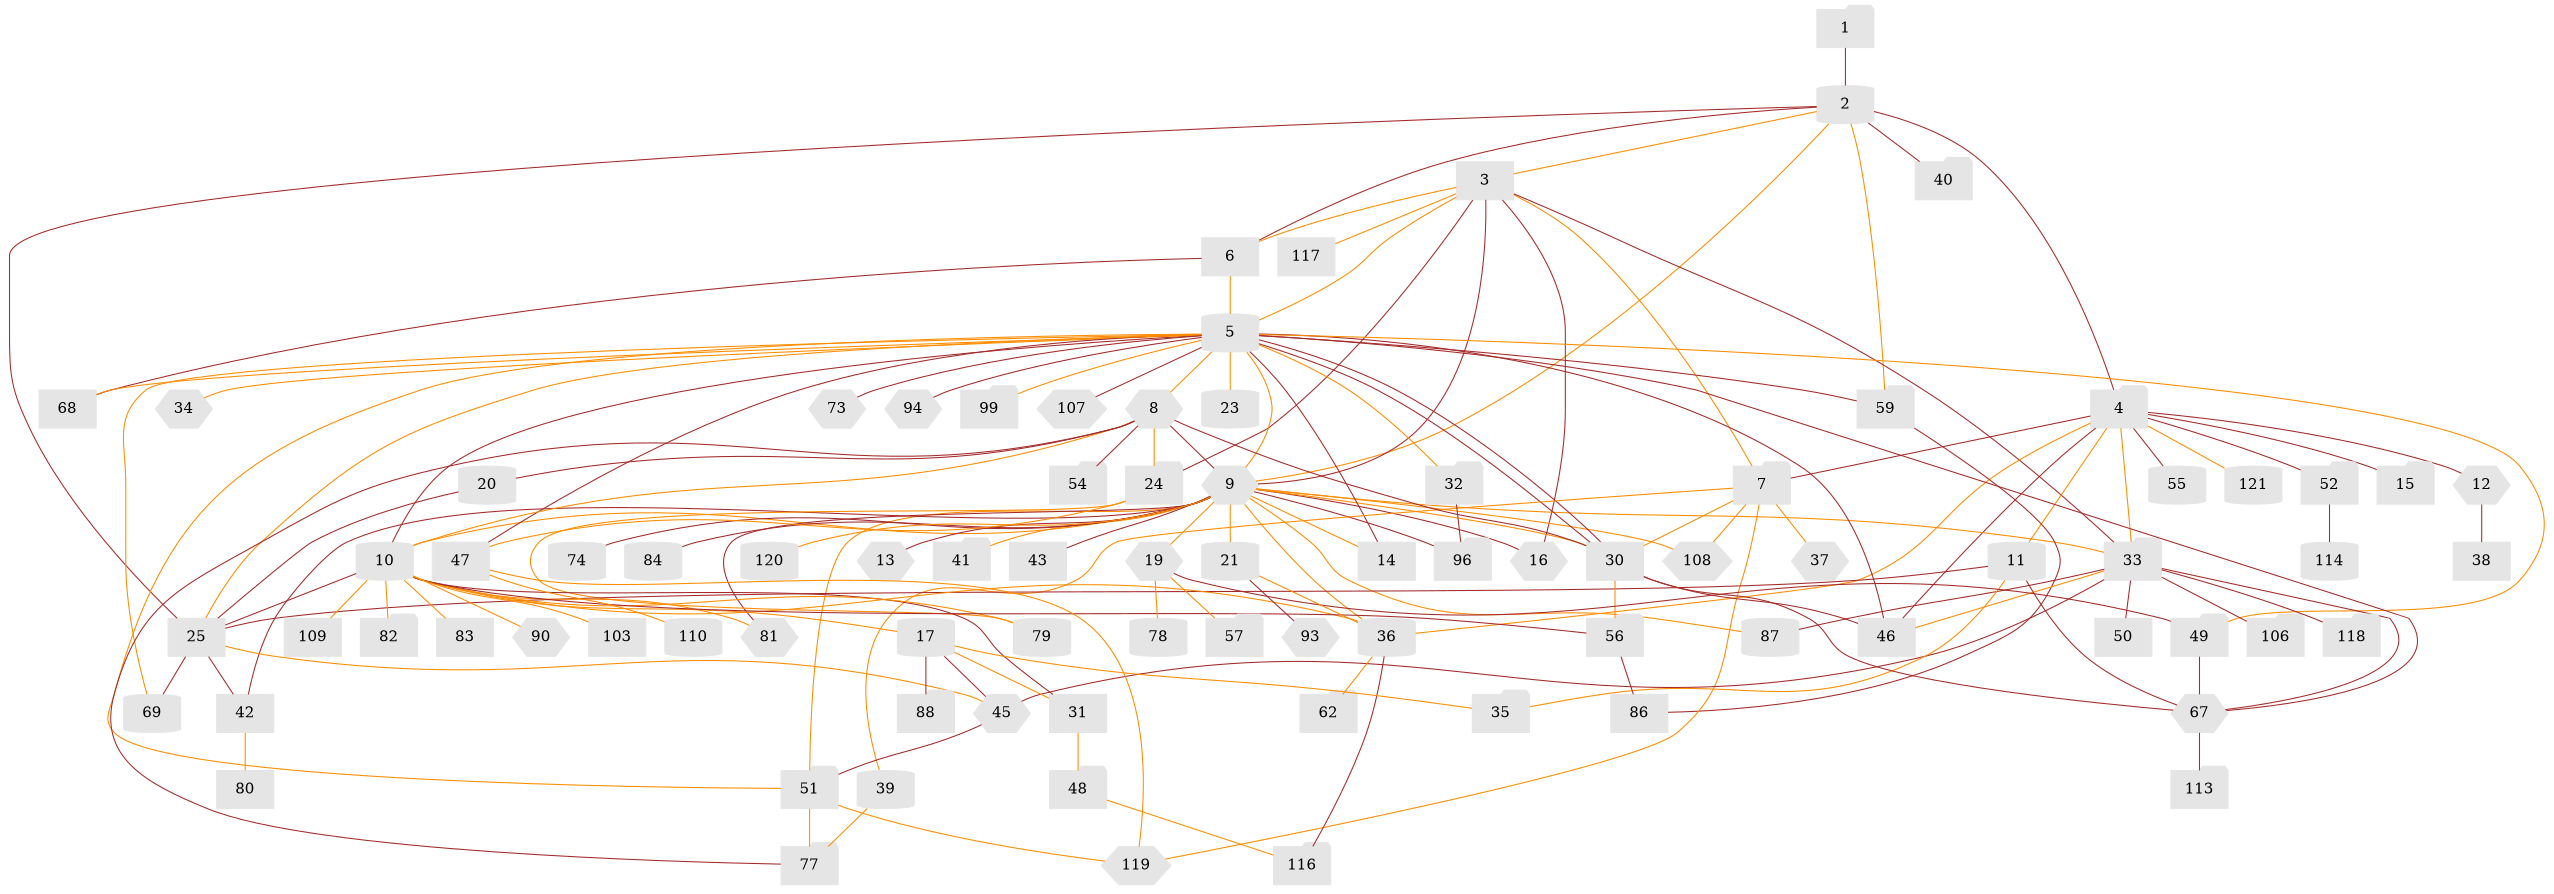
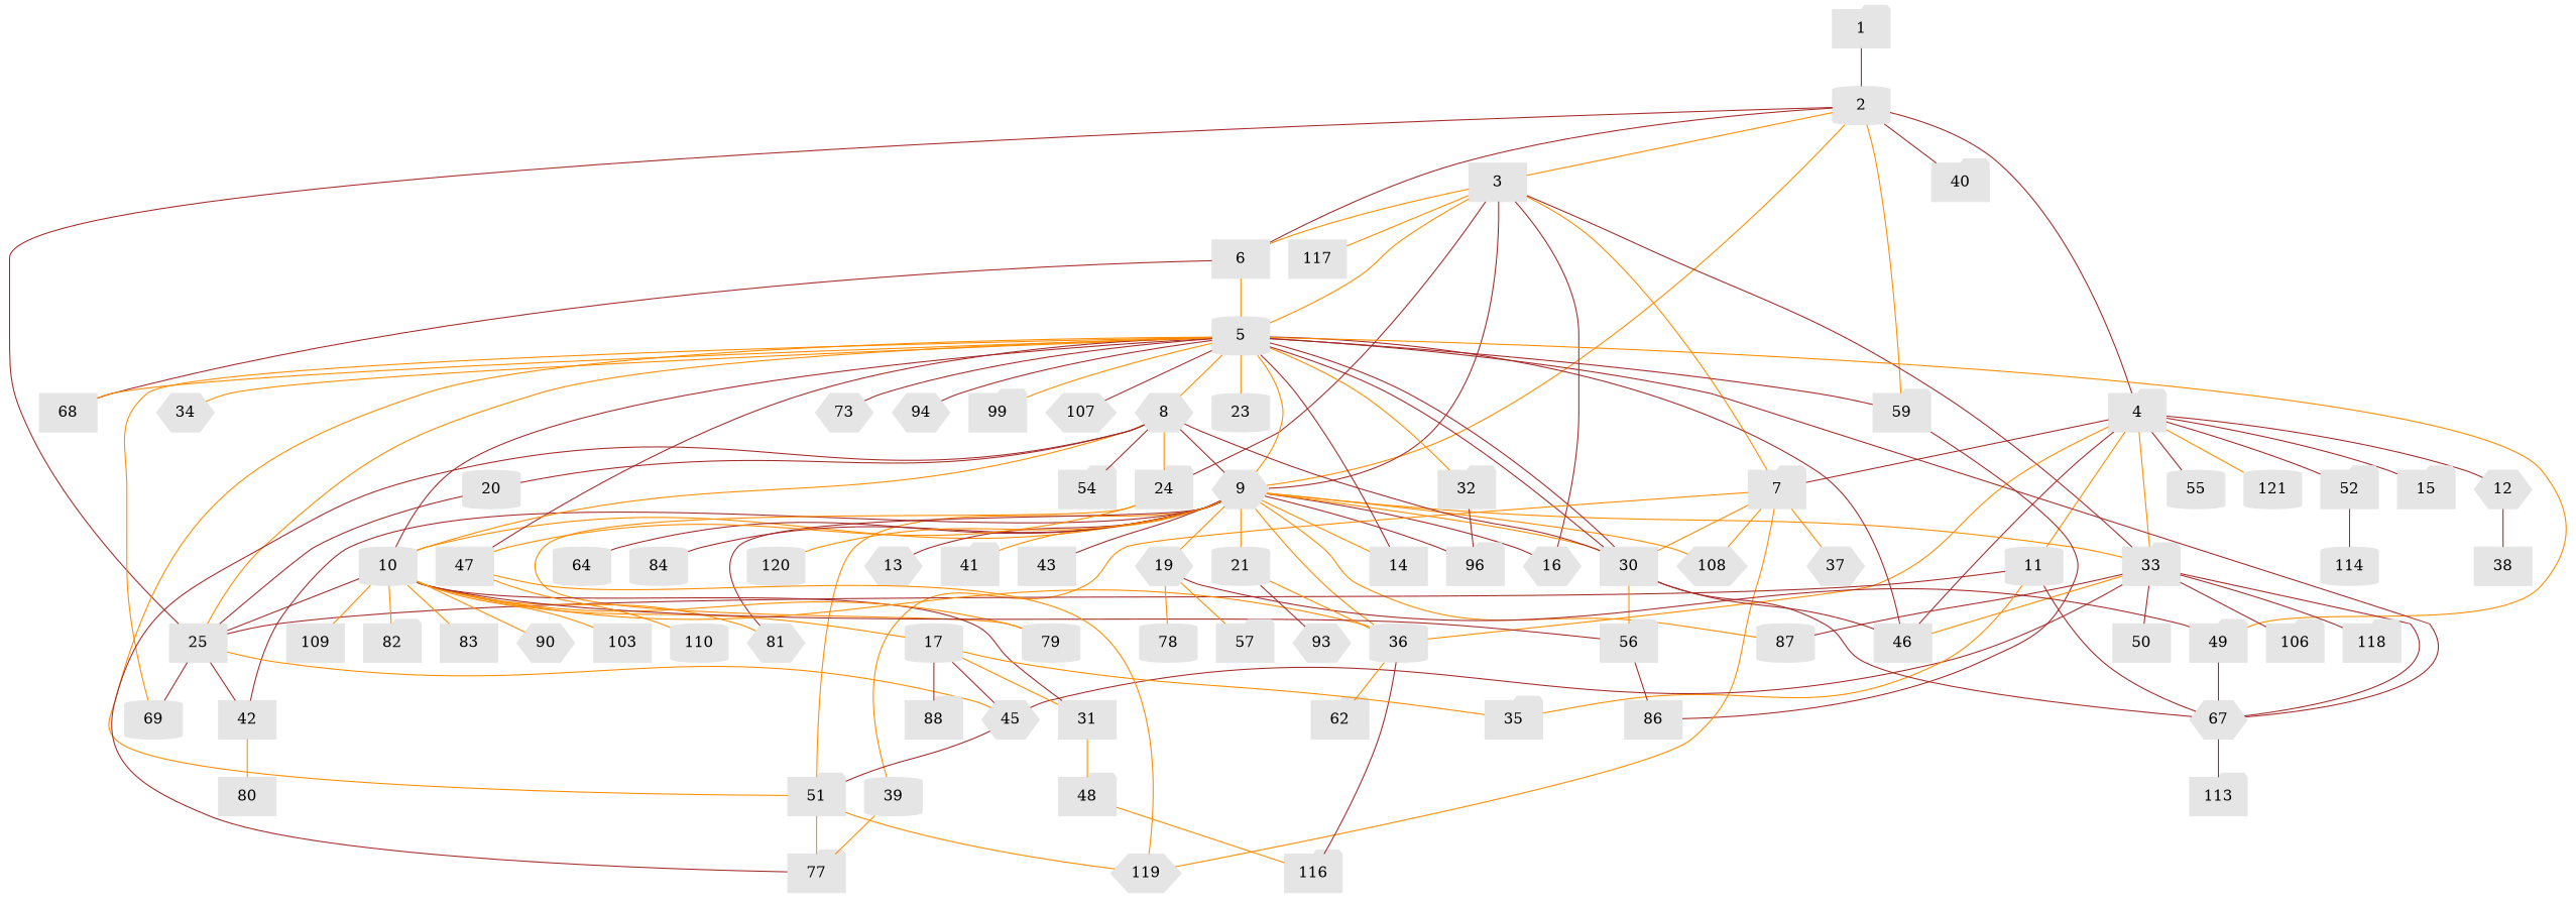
  graph {
    node [color=gray90 shape=folder style=filled]
    edge [color=darkorange]
    2 [shape=cylinder super="+29"]
    3 [shape=box super="+27"]
    4 [super="+26"]
    6 [shape=box super="+18"]
    9 [shape=hexagon super="+85"]
    25 [shape=box]
    40
    59 [super="+63"]
    1
    5 [shape=cylinder super="+71"]
    7 [super="+61"]
    16 [shape=hexagon super="+53"]
    24 [super="+44"]
    33 [super="+66"]
    117 [shape=box]
    11 [shape=cylinder super="+65"]
    12 [shape=hexagon]
    15 [super="+72"]
    36 [shape=cylinder]
    46 [shape=box]
    52
    55 [shape=cylinder super="+98"]
    121 [shape=cylinder]
    8 [shape=hexagon super="+122"]
    10 [shape=cylinder super="+60"]
    14 [shape=box]
    23 [shape=cylinder]
    30 [shape=box super="+112"]
    32
    34 [shape=hexagon]
    47 [shape=box super="+105"]
    49 [super="+70"]
    51 [super="+75"]
    67 [shape=hexagon super="+76"]
    68 [shape=box super="+115"]
    69 [shape=cylinder super="+91"]
    73 [shape=hexagon]
    94 [shape=hexagon]
    99
    107 [shape=hexagon]
    108 [shape=hexagon]
    13 [shape=hexagon]
    19 [shape=hexagon super="+28"]
    21 [shape=cylinder super="+92"]
    41
    42 [shape=box super="+64"]
    43 [shape=box]
-   74 [shape=cylinder]
+   74 [shape=cylinder label=64]
    81 [shape=hexagon]
    84 [shape=cylinder super="+104"]
    87 [shape=cylinder]
    96 [super="+100"]
    120 [shape=cylinder]
    17 [shape=cylinder super="+111"]
    31 [shape=box super="+101"]
    35 [super="+58"]
    45 [shape=hexagon super="+97"]
    88
    86 [shape=box super="+89"]
    37 [shape=hexagon]
    39 [shape=cylinder]
    119 [shape=hexagon]
    79 [shape=cylinder super="+123"]
    50 [shape=box]
    106
    118
    38 [shape=box]
    62
    116
    114 [shape=cylinder]
    20 [shape=cylinder super="+22"]
    54
    77 [super="+95"]
    56
    82
    83 [shape=box]
    90 [shape=hexagon]
    103 [shape=box]
    109 [shape=box]
    110 [shape=cylinder]
    113
    57
    78 [shape=cylinder]
    93 [shape=hexagon]
    80 [shape=box]
    48 [super="+102"]
    2 -- 3
    2 -- 4 [color=brown]
    2 -- 6 [color=brown]
    2 -- 9
    2 -- 25 [color=brown]
    2 -- 40 [color=brown]
    2 -- 59
    3 -- 6
    3 -- 9 [color=brown]
    3 -- 5
    3 -- 7
    3 -- 16 [color=brown]
    3 -- 24 [color=brown]
    3 -- 33 [color=brown]
    3 -- 117
    4 -- 7 [color=brown]
    4 -- 33
    4 -- 11
    4 -- 12 [color=brown]
    4 -- 15 [color=brown]
    4 -- 36
    4 -- 46 [color=brown]
    4 -- 52 [color=brown]
    4 -- 55 [color=brown]
    4 -- 121
    6 -- 5
    6 -- 68 [color=brown]
    9 -- 16 [color=brown]
    9 -- 33
    9 -- 36
    9 -- 10
    9 -- 14
    9 -- 30
    9 -- 51
    9 -- 108
    9 -- 13 [color=brown]
    9 -- 19
    9 -- 21
    9 -- 41
    9 -- 42 [color=brown]
    9 -- 43 [color=brown]
    9 -- 74 [color=brown]
    9 -- 81 [color=brown]
    9 -- 84 [color=brown]
    9 -- 87
    9 -- 96 [color=brown]
    9 -- 120
    25 -- 69 [color=brown]
    25 -- 42 [color=brown]
    25 -- 45
    59 -- 86 [color=brown]
    1 -- 2 [color=brown]
    5 -- 9
    5 -- 25
    5 -- 59 [color=brown weight=2]
    5 -- 46 [color=brown]
    5 -- 8
    5 -- 10 [color=brown]
    5 -- 14 [color=brown]
    5 -- 23
    5 -- 30 [color=brown]
    5 -- 30 [color=brown]
    5 -- 32
    5 -- 34
    5 -- 47 [color=brown]
    5 -- 49
    5 -- 51
    5 -- 67 [color=brown]
    5 -- 68
    5 -- 69
    5 -- 73 [color=brown]
    5 -- 94 [color=brown]
    5 -- 99
    5 -- 107 [color=brown]
    7 -- 30
    7 -- 108
    7 -- 37
    7 -- 39
    7 -- 119
    24 -- 47
    24 -- 79
    33 -- 46
    33 -- 67 [color=brown]
    33 -- 87 [color=brown]
    33 -- 45 [color=brown]
    33 -- 50 [color=brown]
    33 -- 106 [color=brown]
    33 -- 118 [color=brown]
    11 -- 25 [color=brown]
    11 -- 67 [color=brown]
    11 -- 35
    12 -- 38 [color=brown]
    36 -- 62
    36 -- 116 [color=brown]
    52 -- 114 [color=brown]
    8 -- 9 [color=brown]
    8 -- 24
    8 -- 10
    8 -- 30 [color=brown]
    8 -- 20 [color=brown]
    8 -- 54 [color=brown]
    8 -- 77 [color=brown]
    10 -- 25 [color=brown]
    10 -- 36
    10 -- 81
    10 -- 17
    10 -- 31 [color=brown]
    10 -- 79
    10 -- 56 [color=brown]
    10 -- 82
    10 -- 83
    10 -- 90
    10 -- 103
    10 -- 109
    30 -- 46 [color=brown]
    30 -- 67 [color=brown]
    30 -- 56
    32 -- 96 [color=brown]
    47 -- 119
    47 -- 110
    49 -- 67 [color=brown]
    51 -- 119
    51 -- 77
    67 -- 113 [color=brown]
    19 -- 49 [color=brown]
    19 -- 57
    19 -- 78
    21 -- 36
    21 -- 93 [color=brown]
    42 -- 80
    17 -- 31
    17 -- 35
    17 -- 45 [color=brown]
    17 -- 88 [color=brown]
    31 -- 48
    45 -- 51 [color=brown]
    39 -- 77
    20 -- 25 [color=brown]
    56 -- 86 [color=brown]
    48 -- 116
  }
